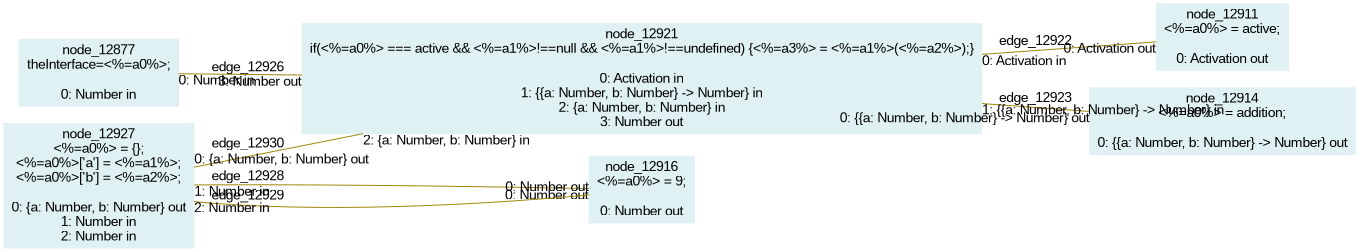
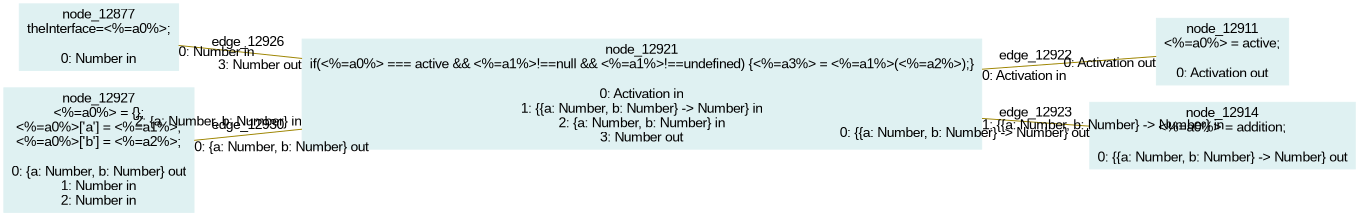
  digraph {
    rankdir=LR
    fontname="Liberation Sans"
    node [color="#dff1f2" fontname="Liberation Sans" shape=box style=filled]
    edge [arrowHead=none arrowsize=1 color="#9d8400" dir=none fontname="Liberation Sans" headlabel="0: Number out"]
    n1 [label="node_12877\ntheInterface=<%=a0%>;\n\n0: Number in"]
    n2 [label="node_12921\nif(<%=a0%> === active && <%=a1%>!==null && <%=a1%>!==undefined) {<%=a3%> = <%=a1%>(<%=a2%>);}\n\n0: Activation in\n1: {{a: Number, b: Number} -> Number} in\n2: {a: Number, b: Number} in\n3: Number out"]
    n3 [label="node_12911\n<%=a0%> = active;\n\n0: Activation out"]
    n4 [label="node_12914\n<%=a0%> = addition;\n\n0: {{a: Number, b: Number} -> Number} out"]
-   n5 [label="node_12916\n<%=a0%> = 9;\n\n0: Number out"]
    n6 [label="node_12927\n<%=a0%> = {};\n<%=a0%>['a'] = <%=a1%>;\n<%=a0%>['b'] = <%=a2%>;\n\n0: {a: Number, b: Number} out\n1: Number in\n2: Number in"]
    n1 -> n2 [headlabel="3: Number out" label=edge_12926 taillabel="0: Number in"]
    n2 -> n3 [headlabel="0: Activation out" label=edge_12922 taillabel="0: Activation in"]
    n2 -> n4 [headlabel="0: {{a: Number, b: Number} -> Number} out" label=edge_12923 taillabel="1: {{a: Number, b: Number} -> Number} in"]
    n6 -> n2 [headlabel="2: {a: Number, b: Number} in" label=edge_12930 taillabel="0: {a: Number, b: Number} out"]
-   n6 -> n5 [label=edge_12928 taillabel="1: Number in"]
-   n6 -> n5 [label=edge_12929 taillabel="2: Number in"]
  }
